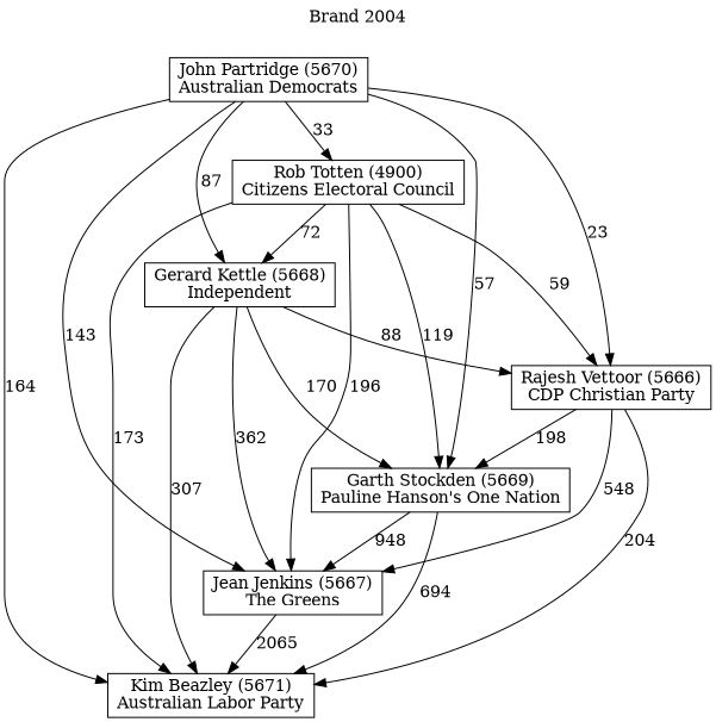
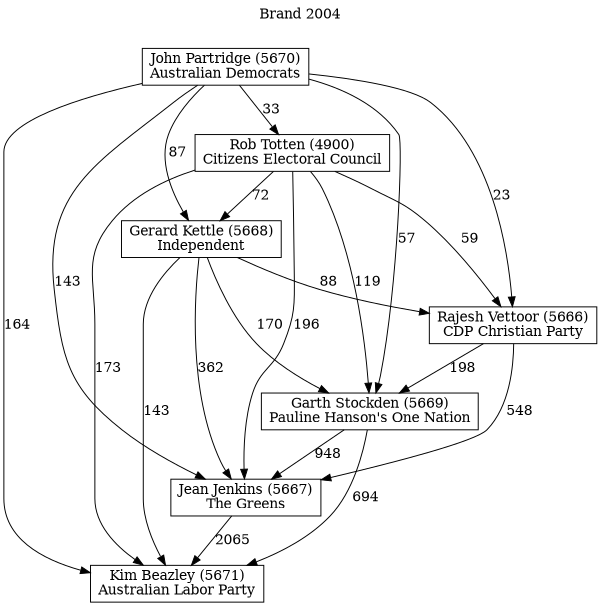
  digraph {
    label="Brand 2004"
    labelloc=t
    mclimit=10
    node [shape=box]
    n1 [label="Kim Beazley (5671)\nAustralian Labor Party"]
    n2 [label="Jean Jenkins (5667)\nThe Greens"]
    n3 [label="Garth Stockden (5669)\nPauline Hanson's One Nation"]
    n4 [label="Rajesh Vettoor (5666)\nCDP Christian Party"]
    n5 [label="Gerard Kettle (5668)\nIndependent"]
    n6 [label="Rob Totten (4900)\nCitizens Electoral Council"]
    n7 [label="John Partridge (5670)\nAustralian Democrats"]
    n2 -> n1 [label=2065]
    n3 -> n1 [label=694]
    n3 -> n2 [label=948]
-   n4 -> n1 [label=204]
    n4 -> n2 [label=548]
    n4 -> n3 [label=198]
-   n5 -> n1 [label=307]
+   n5 -> n1 [label=143]
    n5 -> n2 [label=362]
    n5 -> n3 [label=170]
    n5 -> n4 [label=88]
    n6 -> n1 [label=173]
    n6 -> n2 [label=196]
    n6 -> n3 [label=119]
    n6 -> n4 [label=59]
    n6 -> n5 [label=72]
    n7 -> n1 [label=164]
    n7 -> n2 [label=143]
    n7 -> n3 [label=57]
    n7 -> n4 [label=23]
    n7 -> n5 [label=87]
    n7 -> n6 [label=33]
  }
